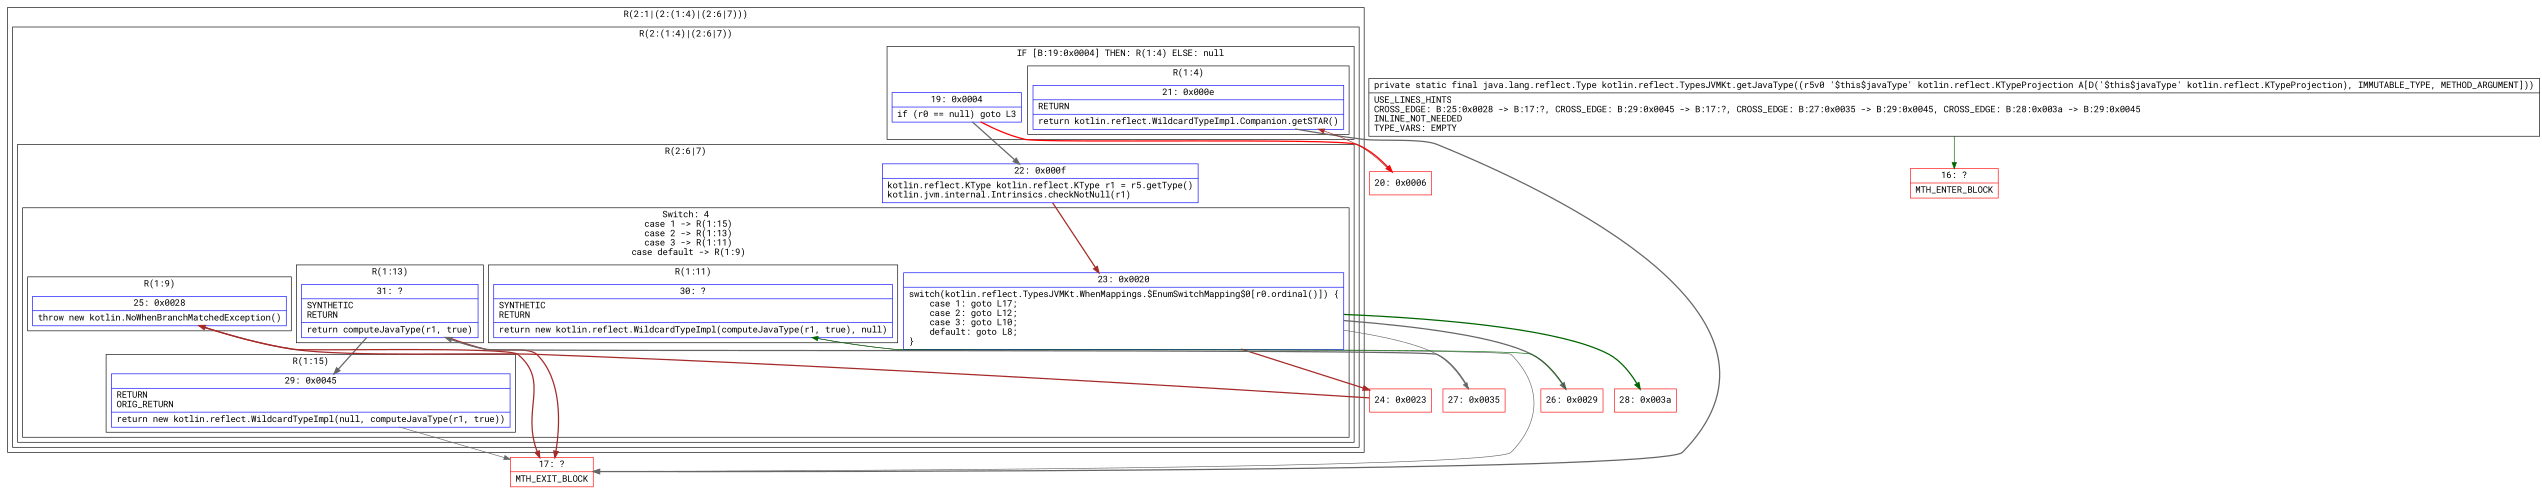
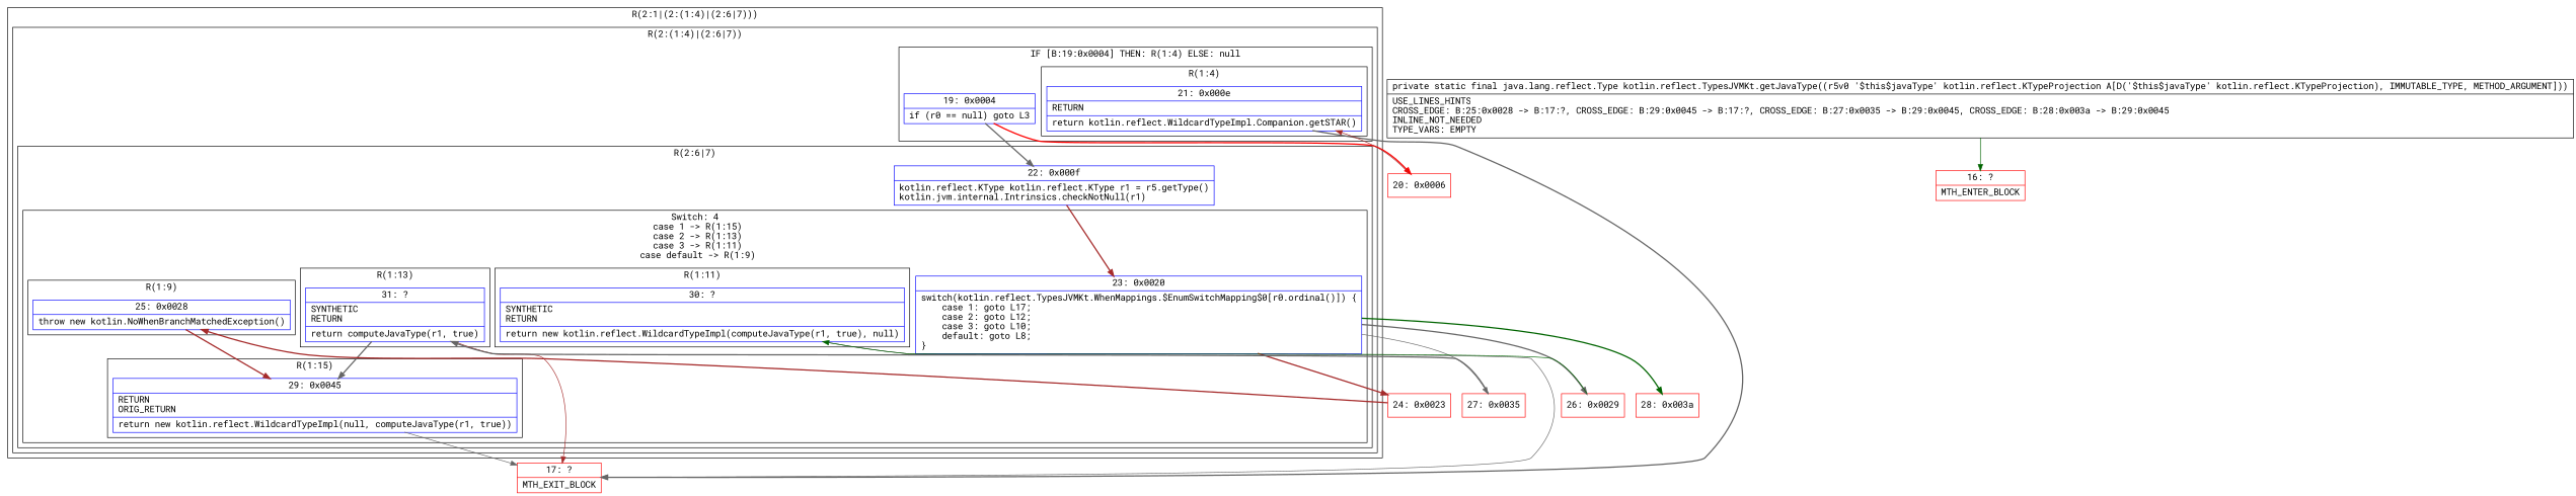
  digraph {
    fontname="Roboto Mono"
    node [color=blue fontname="Roboto Mono" shape=record]
    edge [color=gray40 fontname="Roboto Mono" style=bold]
    n1 [label="{21\:\ 0x000e|RETURN\l|return kotlin.reflect.WildcardTypeImpl.Companion.getSTAR()\l}"]
    n2 [label="{19\:\ 0x0004|if (r0 == null) goto L3\l}"]
    n3 [label="{29\:\ 0x0045|RETURN\lORIG_RETURN\l|return new kotlin.reflect.WildcardTypeImpl(null, computeJavaType(r1, true))\l}"]
    n4 [label="{31\:\ ?|SYNTHETIC\lRETURN\l|return computeJavaType(r1, true)\l}"]
    n5 [label="{30\:\ ?|SYNTHETIC\lRETURN\l|return new kotlin.reflect.WildcardTypeImpl(computeJavaType(r1, true), null)\l}"]
    n6 [label="{25\:\ 0x0028|throw new kotlin.NoWhenBranchMatchedException()\l}"]
    n7 [label="{23\:\ 0x0020|switch(kotlin.reflect.TypesJVMKt.WhenMappings.$EnumSwitchMapping$0[r0.ordinal()]) \{\l    case 1: goto L17;\l    case 2: goto L12;\l    case 3: goto L10;\l    default: goto L8;\l\}\l}"]
    n8 [label="{22\:\ 0x000f|kotlin.reflect.KType kotlin.reflect.KType r1 = r5.getType()\lkotlin.jvm.internal.Intrinsics.checkNotNull(r1)\l}"]
    n9 [color=red label="{17\:\ ?|MTH_EXIT_BLOCK\l}"]
    n10 [color=red label="{20\:\ 0x0006}"]
    n11 [color=red label="{24\:\ 0x0023}"]
    n12 [color=red label="{26\:\ 0x0029}"]
    n13 [color=red label="{27\:\ 0x0035}"]
    n14 [color=red label="{28\:\ 0x003a}"]
    n15 [color=red label="{16\:\ ?|MTH_ENTER_BLOCK\l}"]
    n16 [label="{private static final java.lang.reflect.Type kotlin.reflect.TypesJVMKt.getJavaType((r5v0 '$this$javaType' kotlin.reflect.KTypeProjection A[D('$this$javaType' kotlin.reflect.KTypeProjection), IMMUTABLE_TYPE, METHOD_ARGUMENT]))  | USE_LINES_HINTS\lCROSS_EDGE: B:25:0x0028 \-\> B:17:?, CROSS_EDGE: B:29:0x0045 \-\> B:17:?, CROSS_EDGE: B:27:0x0035 \-\> B:29:0x0045, CROSS_EDGE: B:28:0x003a \-\> B:29:0x0045\lINLINE_NOT_NEEDED\lTYPE_VARS: EMPTY\l}" color=""]
    subgraph cluster_1 {
      label="R(2:1|(2:(1:4)|(2:6|7)))"
      subgraph cluster_2 {
        label="R(2:(1:4)|(2:6|7))"
        subgraph cluster_3 {
          label="IF [B:19:0x0004] THEN: R(1:4) ELSE: null"
          n2
          subgraph cluster_4 {
            label="R(1:4)"
            n1
          }
        }
        subgraph cluster_5 {
          label="R(2:6|7)"
          n8
          subgraph cluster_6 {
            label="Switch: 4\n case 1 -> R(1:15)\n case 2 -> R(1:13)\n case 3 -> R(1:11)\n case default -> R(1:9)"
            n7
            subgraph cluster_7 {
              label="R(1:15)"
              n3
            }
            subgraph cluster_8 {
              label="R(1:13)"
              n4
            }
            subgraph cluster_9 {
              label="R(1:11)"
              n5
            }
            subgraph cluster_10 {
              label="R(1:9)"
              n6
            }
          }
        }
      }
    }
    n1 -> n9
    n2 -> n8
    n2 -> n10 [color=red]
    n3 -> n9 [style=solid]
    n4 -> n3
-   n4 -> n9 [color=brown]
+   n4 -> n9 [color=brown style=solid]
    n5 -> n9 [style=solid]
-   n6 -> n9 [color=brown]
+   n6 -> n3 [color=brown]
    n7 -> n11 [color=brown]
    n7 -> n12
    n7 -> n13 [style=solid]
    n7 -> n14 [color=darkgreen]
    n8 -> n7 [color=brown]
    n10 -> n1 [color=brown style=solid]
    n11 -> n6 [color=brown]
    n12 -> n5 [color=darkgreen style=solid]
    n13 -> n4
    n16 -> n15 [color=darkgreen style=solid]
  }
